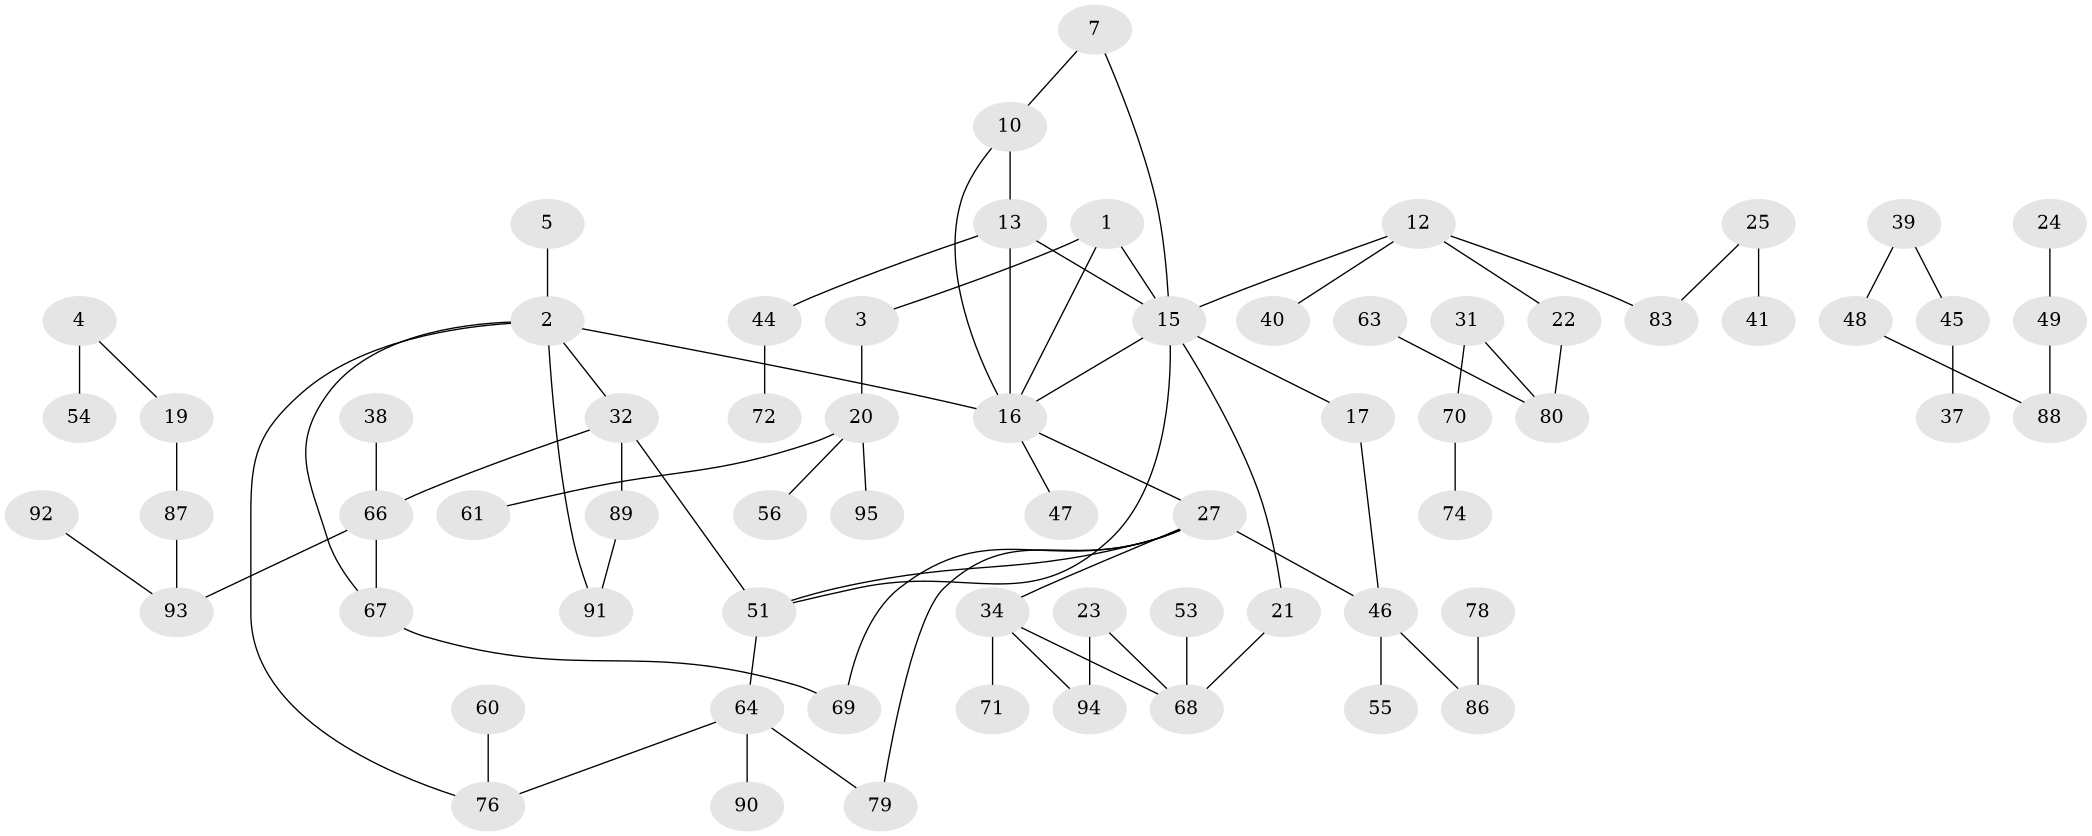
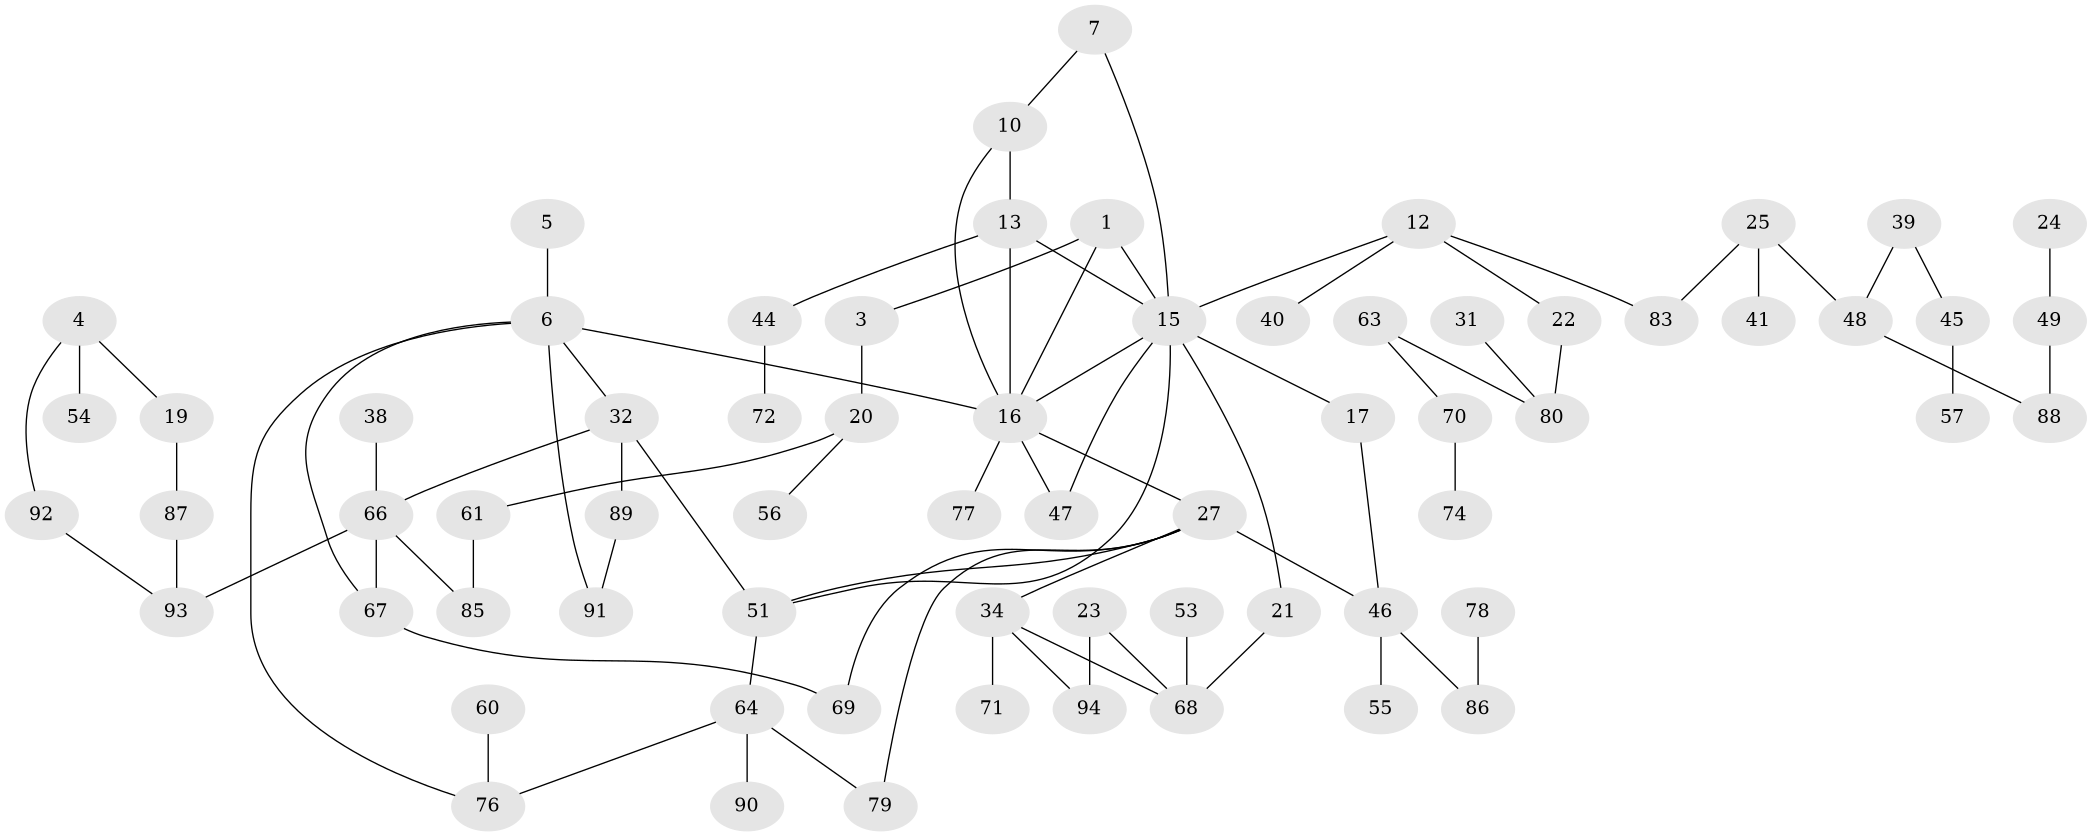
  graph {
    node [color=gray90 style=filled]
    edge [weight=1.0]
    1
    3
    15
    16
    20
    17
    21
    47
    51
    27
+   77
    56
    61
-   95
    4
    19
    54
    92
    87
    93
    5
-   6 [label=2]
+   6
    32
    67
    76
    91
    66
    89
    69
    7
    10
    13
    44
    12
    22
    40
    83
    80
    72
    46
    68
    64
    34
    79
    55
    86
+   85
    23
    94
    24
    49
    88
    25
    41
    48
    71
    31
    70
    74
    38
    39
    45
-   57 [label=37]
+   57
    90
    53
    60
    63
    78
    1 -- 3
    1 -- 15
    1 -- 16
    3 -- 20
    15 -- 16
    15 -- 17 [weight=2.0]
    15 -- 21
+   15 -- 47
    15 -- 51
    16 -- 47
    16 -- 27
+   16 -- 77
    20 -- 56
    20 -- 61
-   20 -- 95
    17 -- 46
    21 -- 68
    51 -- 64
    27 -- 51
    27 -- 69
    27 -- 46
    27 -- 34
    27 -- 79
+   61 -- 85
    4 -- 19
    4 -- 54
+   4 -- 92
    19 -- 87
    92 -- 93
    87 -- 93
    5 -- 6
    6 -- 16
    6 -- 32
    6 -- 67
    6 -- 76
    6 -- 91
    32 -- 51
    32 -- 66
    32 -- 89
    67 -- 69
    66 -- 93
    66 -- 67
+   66 -- 85
    89 -- 91
    7 -- 15
    7 -- 10
    10 -- 16
    10 -- 13
    13 -- 15
    13 -- 16
    13 -- 44
    44 -- 72
    12 -- 15
    12 -- 22
    12 -- 40
    12 -- 83
    22 -- 80
    46 -- 55
    46 -- 86
    64 -- 76
    64 -- 79
    64 -- 90
    34 -- 68
    34 -- 94
    34 -- 71
    23 -- 68
    23 -- 94
    24 -- 49
    49 -- 88
    25 -- 83
    25 -- 41
+   25 -- 48
    48 -- 88
    31 -- 80
-   31 -- 70
+   63 -- 70
    70 -- 74
    38 -- 66
    39 -- 48
    39 -- 45
    45 -- 57
    53 -- 68
    60 -- 76
    63 -- 80
    78 -- 86
  }
